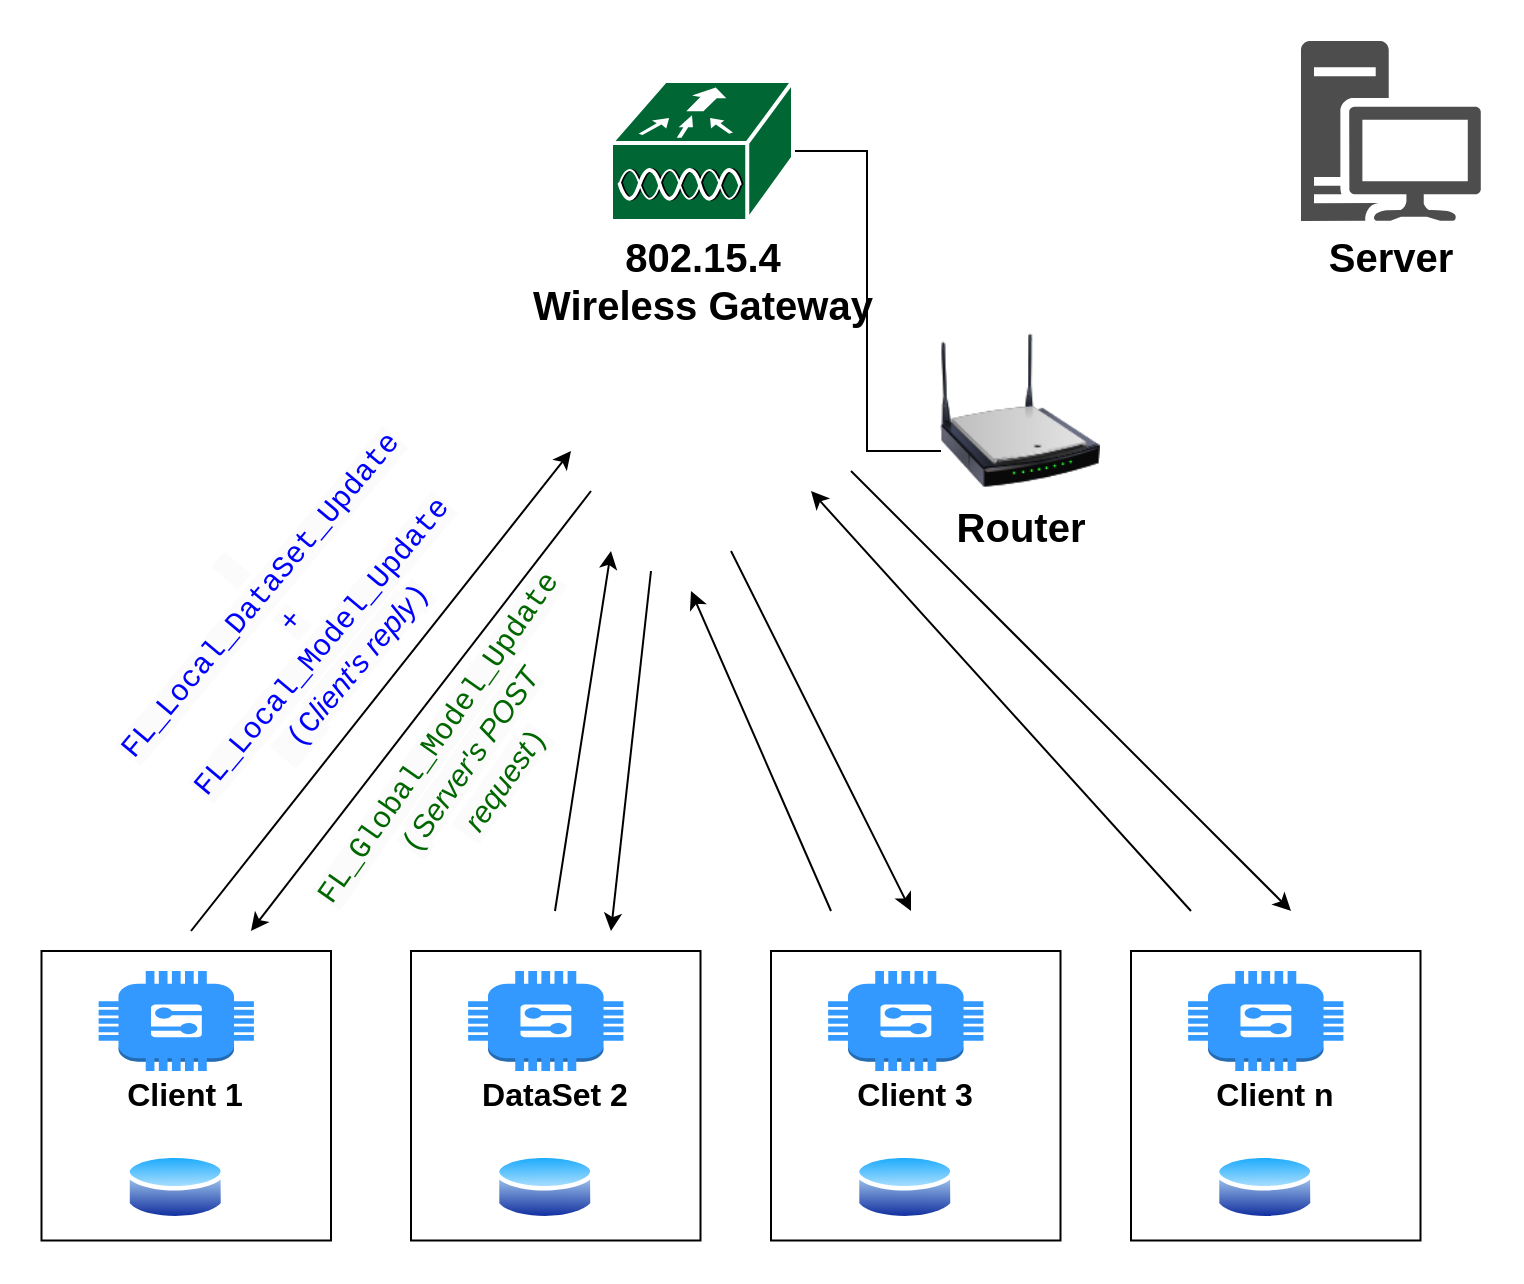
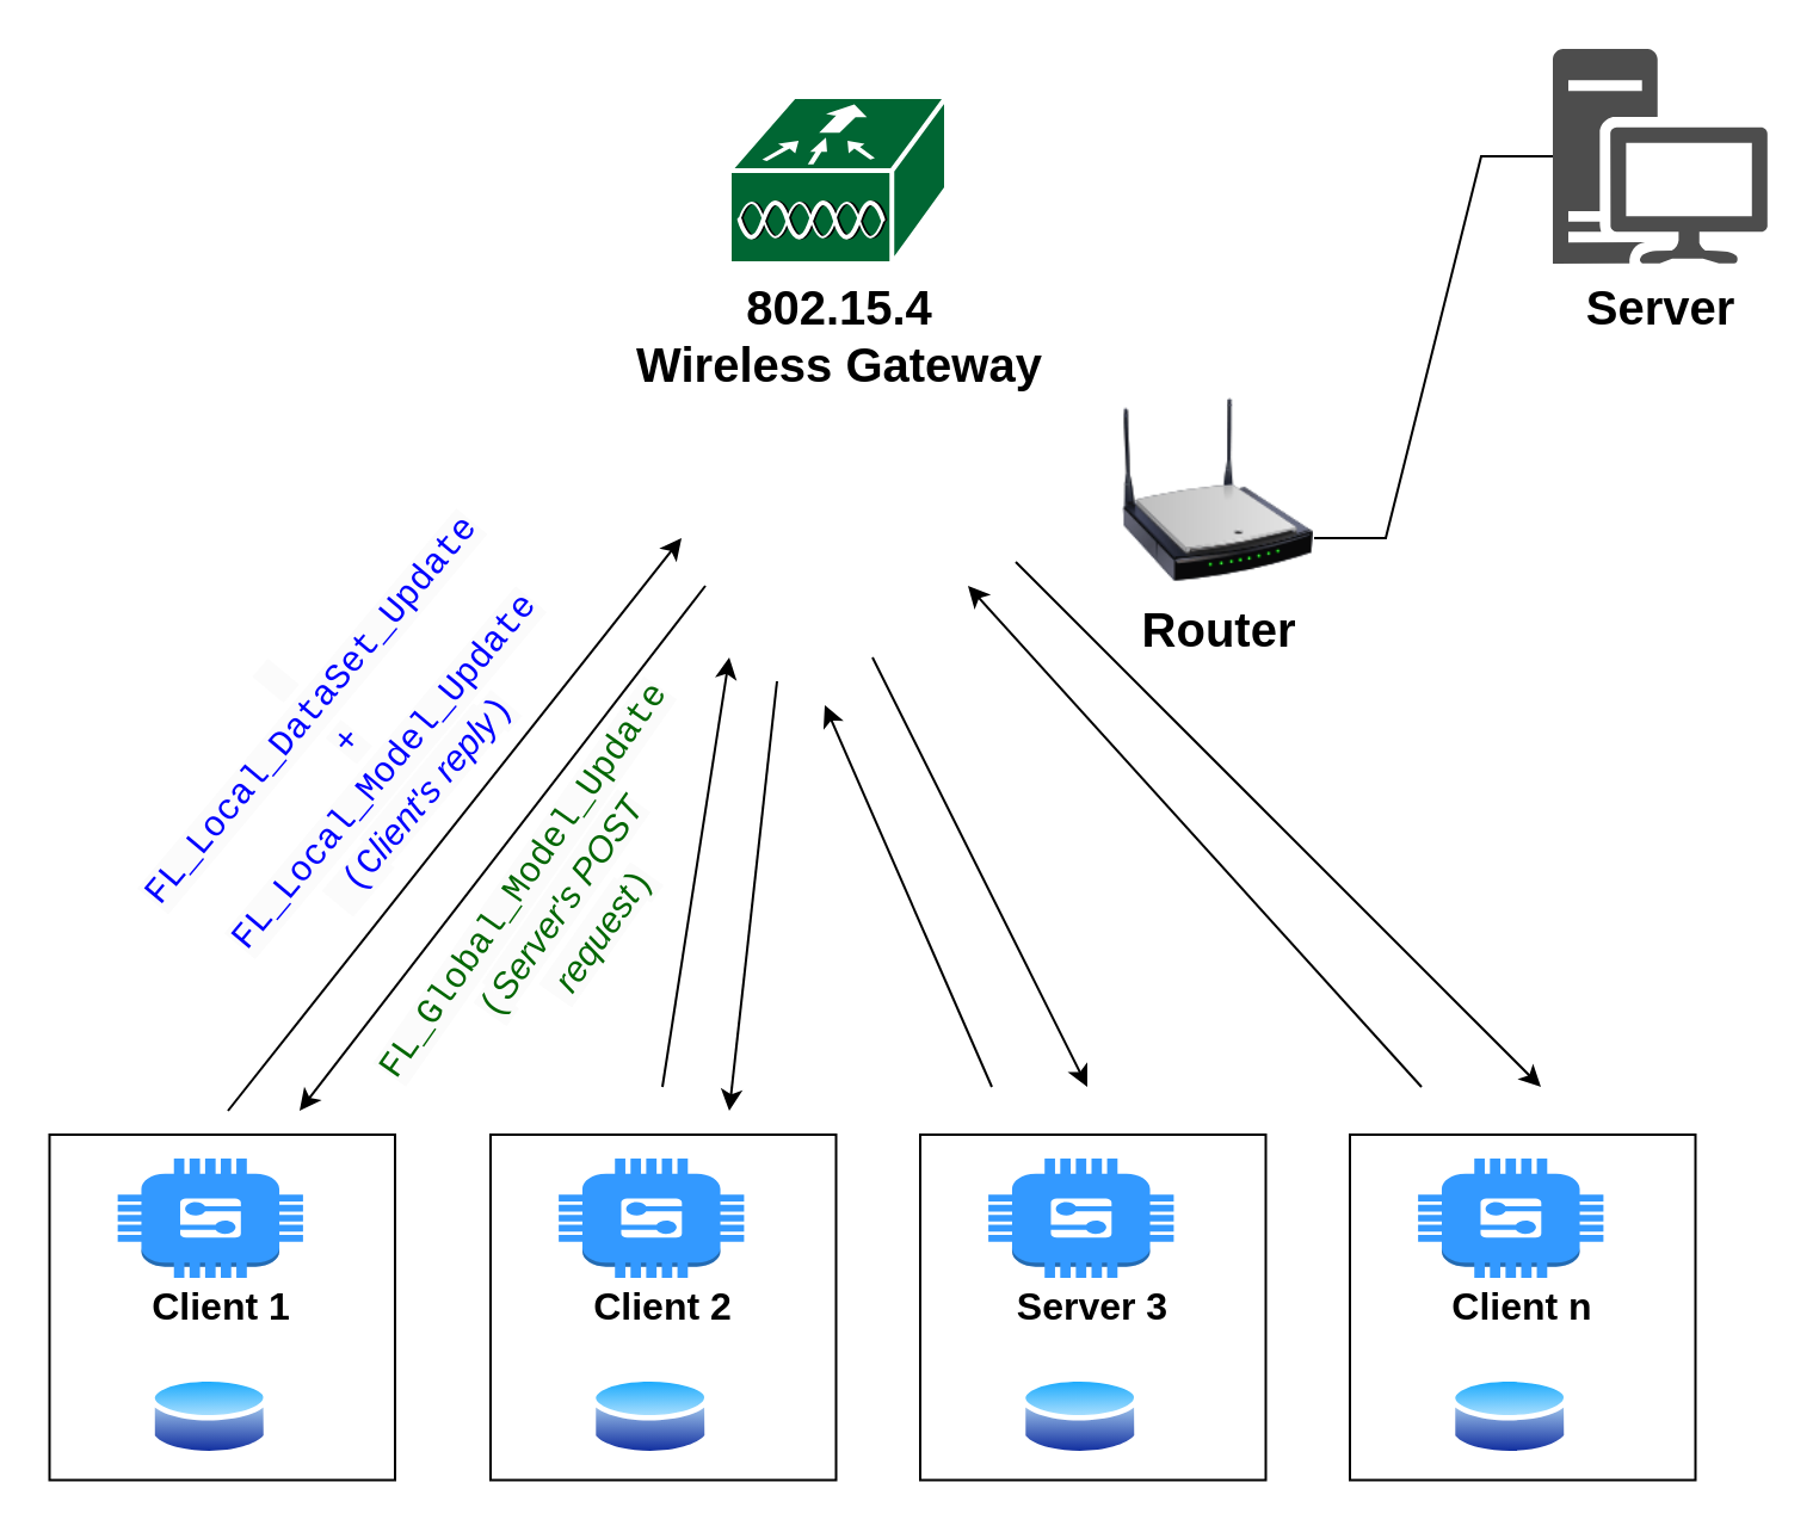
  <mxCell id="0" />
  <mxCell id="1" parent="0" />
  <mxCell id="2" value="&lt;font size=&quot;1&quot; style=&quot;&quot;&gt;&lt;b style=&quot;font-size: 20px;&quot;&gt;Server&lt;/b&gt;&lt;/font&gt;" style="sketch=0;aspect=fixed;pointerEvents=1;shadow=0;dashed=0;html=1;strokeColor=none;labelPosition=center;verticalLabelPosition=bottom;verticalAlign=top;align=center;fillColor=#4D4D4D;shape=mxgraph.mscae.enterprise.workstation_client" vertex="1" parent="1"><mxGeometry x="650" y="20" width="90" height="90" as="geometry" /></mxCell>
  <mxCell id="3" value="" style="endArrow=classic;html=1;rounded=0;" edge="1" parent="1"><mxGeometry width="50" height="50" relative="1" as="geometry"><mxPoint x="277" y="455" as="sourcePoint" /><mxPoint x="305" y="275" as="targetPoint" /><Array as="points" /></mxGeometry></mxCell>
  <mxCell id="4" value="" style="endArrow=classic;html=1;rounded=0;" edge="1" parent="1"><mxGeometry width="50" height="50" relative="1" as="geometry"><mxPoint x="95" y="465" as="sourcePoint" /><mxPoint x="285" y="225" as="targetPoint" /></mxGeometry></mxCell>
  <mxCell id="5" value="" style="endArrow=classic;html=1;rounded=0;" edge="1" parent="1"><mxGeometry width="50" height="50" relative="1" as="geometry"><mxPoint x="415" y="455" as="sourcePoint" /><mxPoint x="345" y="295" as="targetPoint" /></mxGeometry></mxCell>
  <mxCell id="6" value="" style="endArrow=classic;html=1;rounded=0;" edge="1" parent="1"><mxGeometry width="50" height="50" relative="1" as="geometry"><mxPoint x="595" y="455" as="sourcePoint" /><mxPoint x="405" y="245" as="targetPoint" /></mxGeometry></mxCell>
  <mxCell id="7" value="&lt;font style=&quot;font-size: 15px;&quot;&gt;&lt;font style=&quot;border-color: var(--border-color); color: rgb(0, 0, 255); font-style: normal; font-variant-ligatures: normal; font-variant-caps: normal; font-weight: 400; letter-spacing: normal; orphans: 2; text-align: center; text-indent: 0px; text-transform: none; widows: 2; word-spacing: 0px; -webkit-text-stroke-width: 0px; background-color: rgb(251, 251, 251); text-decoration-thickness: initial; text-decoration-style: initial; text-decoration-color: initial; font-size: 15px;&quot; face=&quot;Courier New&quot;&gt;&amp;nbsp; FL_Local_DataSet_Update +&lt;br&gt;FL_Local_Model_Update&lt;br&gt;&amp;nbsp;(C&lt;/font&gt;&lt;i style=&quot;border-color: var(--border-color); color: rgb(0, 0, 255); font-family: Helvetica; font-variant-ligatures: normal; font-variant-caps: normal; font-weight: 400; letter-spacing: normal; orphans: 2; text-align: center; text-indent: 0px; text-transform: none; widows: 2; word-spacing: 0px; -webkit-text-stroke-width: 0px; background-color: rgb(251, 251, 251); text-decoration-thickness: initial; text-decoration-style: initial; text-decoration-color: initial;&quot;&gt;lient's reply&lt;/i&gt;&lt;font style=&quot;border-color: var(--border-color); color: rgb(0, 0, 255); font-style: normal; font-variant-ligatures: normal; font-variant-caps: normal; font-weight: 400; letter-spacing: normal; orphans: 2; text-align: center; text-indent: 0px; text-transform: none; widows: 2; word-spacing: 0px; -webkit-text-stroke-width: 0px; background-color: rgb(251, 251, 251); text-decoration-thickness: initial; text-decoration-style: initial; text-decoration-color: initial; font-size: 15px;&quot; face=&quot;Courier New&quot;&gt;)&lt;/font&gt;&lt;/font&gt;" style="text;strokeColor=none;align=center;fillColor=none;html=1;verticalAlign=middle;whiteSpace=wrap;rounded=0;rotation=-50;" vertex="1" parent="1"><mxGeometry x="115" y="295" width="60" height="30" as="geometry" /></mxCell>
  <mxCell id="8" value="" style="endArrow=classic;html=1;rounded=0;" edge="1" parent="1"><mxGeometry width="50" height="50" relative="1" as="geometry"><mxPoint x="295" y="245" as="sourcePoint" /><mxPoint x="125" y="465" as="targetPoint" /></mxGeometry></mxCell>
  <mxCell id="9" value="" style="endArrow=classic;html=1;rounded=0;" edge="1" parent="1"><mxGeometry width="50" height="50" relative="1" as="geometry"><mxPoint x="325" y="285" as="sourcePoint" /><mxPoint x="305" y="465" as="targetPoint" /><Array as="points" /></mxGeometry></mxCell>
  <mxCell id="10" value="" style="endArrow=classic;html=1;rounded=0;" edge="1" parent="1"><mxGeometry width="50" height="50" relative="1" as="geometry"><mxPoint x="365" y="275" as="sourcePoint" /><mxPoint x="455" y="455" as="targetPoint" /></mxGeometry></mxCell>
  <mxCell id="11" value="&lt;font style=&quot;font-size: 15px;&quot; color=&quot;#006600&quot;&gt;&lt;font style=&quot;border-color: var(--border-color); font-size: 15px; font-style: normal; font-variant-ligatures: normal; font-variant-caps: normal; font-weight: 400; letter-spacing: normal; orphans: 2; text-align: center; text-indent: 0px; text-transform: none; widows: 2; word-spacing: 0px; -webkit-text-stroke-width: 0px; background-color: rgb(251, 251, 251); text-decoration-thickness: initial; text-decoration-style: initial; text-decoration-color: initial;&quot; face=&quot;Courier New&quot;&gt;FL_Global_Model_Update (&lt;/font&gt;&lt;span style=&quot;border-color: var(--border-color); font-family: Helvetica; font-variant-ligatures: normal; font-variant-caps: normal; font-weight: 400; letter-spacing: normal; orphans: 2; text-align: center; text-indent: 0px; text-transform: none; widows: 2; word-spacing: 0px; -webkit-text-stroke-width: 0px; background-color: rgb(251, 251, 251); text-decoration-thickness: initial; text-decoration-style: initial; text-decoration-color: initial;&quot;&gt;&lt;i&gt;Server's POST&lt;br&gt;&amp;nbsp;request&lt;/i&gt;&lt;/span&gt;&lt;font style=&quot;border-color: var(--border-color); font-size: 15px; font-style: normal; font-variant-ligatures: normal; font-variant-caps: normal; font-weight: 400; letter-spacing: normal; orphans: 2; text-align: center; text-indent: 0px; text-transform: none; widows: 2; word-spacing: 0px; -webkit-text-stroke-width: 0px; background-color: rgb(251, 251, 251); text-decoration-thickness: initial; text-decoration-style: initial; text-decoration-color: initial;&quot; face=&quot;Courier New&quot;&gt;)&lt;/font&gt;&lt;/font&gt;" style="text;strokeColor=none;align=center;fillColor=none;html=1;verticalAlign=middle;whiteSpace=wrap;rounded=0;rotation=-55;" vertex="1" parent="1"><mxGeometry x="205" y="365" width="60" height="30" as="geometry" /></mxCell>
  <mxCell id="12" value="" style="endArrow=classic;html=1;rounded=0;" edge="1" parent="1"><mxGeometry width="50" height="50" relative="1" as="geometry"><mxPoint x="425" y="235" as="sourcePoint" /><mxPoint x="645" y="455" as="targetPoint" /></mxGeometry></mxCell>
  <mxCell id="13" value="" style="group" vertex="1" connectable="0" parent="1"><mxGeometry x="20.25" y="475" width="144.75" height="144.75" as="geometry" /></mxCell>
  <mxCell id="14" value="&lt;h2 style=&quot;text-align: justify; line-height: 300%; font-size: 16px;&quot;&gt;&lt;span style=&quot;background-color: initial; font-size: 16px;&quot;&gt;&lt;font color=&quot;#000000&quot;&gt;Client 1&lt;/font&gt;&lt;/span&gt;&lt;/h2&gt;" style="whiteSpace=wrap;html=1;aspect=fixed;fontFamily=Helvetica;fontColor=#006600;fillColor=none;fontSize=16;fontStyle=1" vertex="1" parent="13"><mxGeometry width="144.75" height="144.75" as="geometry" /></mxCell>
  <mxCell id="15" value="" style="outlineConnect=0;dashed=0;verticalLabelPosition=bottom;verticalAlign=top;align=center;html=1;shape=mxgraph.aws3.generic;fillColor=#3399FF;gradientColor=none;" vertex="1" parent="13"><mxGeometry x="28.57" y="10" width="77.63" height="50" as="geometry" /></mxCell>
  <mxCell id="16" value="" style="aspect=fixed;perimeter=ellipsePerimeter;html=1;align=center;shadow=0;dashed=0;spacingTop=3;image;image=img/lib/active_directory/database.svg;fontFamily=Helvetica;fontColor=#006600;fillColor=none;" vertex="1" parent="13"><mxGeometry x="42.38" y="100" width="50" height="37" as="geometry" /></mxCell>
  <mxCell id="17" value="" style="group" vertex="1" connectable="0" parent="1"><mxGeometry x="205" y="475" width="144.75" height="144.75" as="geometry" /></mxCell>
- <mxCell id="18" value="&lt;h2 style=&quot;text-align: justify; line-height: 300%; font-size: 16px;&quot;&gt;&lt;span style=&quot;background-color: initial; font-size: 16px;&quot;&gt;&lt;font color=&quot;#000000&quot;&gt;DataSet 2&lt;/font&gt;&lt;/span&gt;&lt;/h2&gt;" style="whiteSpace=wrap;html=1;aspect=fixed;fontFamily=Helvetica;fontColor=#006600;fillColor=none;fontSize=16;fontStyle=1" vertex="1" parent="17"><mxGeometry width="144.75" height="144.75" as="geometry" /></mxCell>
+ <mxCell id="18" value="&lt;h2 style=&quot;text-align: justify; line-height: 300%; font-size: 16px;&quot;&gt;&lt;span style=&quot;background-color: initial; font-size: 16px;&quot;&gt;&lt;font color=&quot;#000000&quot;&gt;Client 2&lt;/font&gt;&lt;/span&gt;&lt;/h2&gt;" style="whiteSpace=wrap;html=1;aspect=fixed;fontFamily=Helvetica;fontColor=#006600;fillColor=none;fontSize=16;fontStyle=1" vertex="1" parent="17"><mxGeometry width="144.75" height="144.75" as="geometry" /></mxCell>
  <mxCell id="19" value="" style="outlineConnect=0;dashed=0;verticalLabelPosition=bottom;verticalAlign=top;align=center;html=1;shape=mxgraph.aws3.generic;fillColor=#3399FF;gradientColor=none;" vertex="1" parent="17"><mxGeometry x="28.57" y="10" width="77.63" height="50" as="geometry" /></mxCell>
  <mxCell id="20" value="" style="aspect=fixed;perimeter=ellipsePerimeter;html=1;align=center;shadow=0;dashed=0;spacingTop=3;image;image=img/lib/active_directory/database.svg;fontFamily=Helvetica;fontColor=#006600;fillColor=none;" vertex="1" parent="17"><mxGeometry x="42.38" y="100" width="50" height="37" as="geometry" /></mxCell>
  <mxCell id="21" value="" style="group" vertex="1" connectable="0" parent="1"><mxGeometry x="385" y="475" width="144.75" height="144.75" as="geometry" /></mxCell>
- <mxCell id="22" value="&lt;h2 style=&quot;text-align: justify; line-height: 300%; font-size: 16px;&quot;&gt;&lt;span style=&quot;background-color: initial; font-size: 16px;&quot;&gt;&lt;font color=&quot;#000000&quot;&gt;Client 3&lt;/font&gt;&lt;/span&gt;&lt;/h2&gt;" style="whiteSpace=wrap;html=1;aspect=fixed;fontFamily=Helvetica;fontColor=#006600;fillColor=none;fontSize=16;fontStyle=1" vertex="1" parent="21"><mxGeometry width="144.75" height="144.75" as="geometry" /></mxCell>
+ <mxCell id="22" value="&lt;h2 style=&quot;text-align: justify; line-height: 300%; font-size: 16px;&quot;&gt;&lt;span style=&quot;background-color: initial; font-size: 16px;&quot;&gt;&lt;font color=&quot;#000000&quot;&gt;Server 3&lt;/font&gt;&lt;/span&gt;&lt;/h2&gt;" style="whiteSpace=wrap;html=1;aspect=fixed;fontFamily=Helvetica;fontColor=#006600;fillColor=none;fontSize=16;fontStyle=1" vertex="1" parent="21"><mxGeometry width="144.75" height="144.75" as="geometry" /></mxCell>
  <mxCell id="23" value="" style="outlineConnect=0;dashed=0;verticalLabelPosition=bottom;verticalAlign=top;align=center;html=1;shape=mxgraph.aws3.generic;fillColor=#3399FF;gradientColor=none;" vertex="1" parent="21"><mxGeometry x="28.57" y="10" width="77.63" height="50" as="geometry" /></mxCell>
  <mxCell id="24" value="" style="aspect=fixed;perimeter=ellipsePerimeter;html=1;align=center;shadow=0;dashed=0;spacingTop=3;image;image=img/lib/active_directory/database.svg;fontFamily=Helvetica;fontColor=#006600;fillColor=none;" vertex="1" parent="21"><mxGeometry x="42.38" y="100" width="50" height="37" as="geometry" /></mxCell>
  <mxCell id="25" value="" style="group" vertex="1" connectable="0" parent="1"><mxGeometry x="565" y="475" width="144.75" height="144.75" as="geometry" /></mxCell>
  <mxCell id="26" value="&lt;h2 style=&quot;text-align: justify; line-height: 300%; font-size: 16px;&quot;&gt;&lt;span style=&quot;background-color: initial; font-size: 16px;&quot;&gt;&lt;font color=&quot;#000000&quot;&gt;Client n&lt;/font&gt;&lt;/span&gt;&lt;/h2&gt;" style="whiteSpace=wrap;html=1;aspect=fixed;fontFamily=Helvetica;fontColor=#006600;fillColor=none;fontSize=16;fontStyle=1" vertex="1" parent="25"><mxGeometry width="144.75" height="144.75" as="geometry" /></mxCell>
  <mxCell id="27" value="" style="outlineConnect=0;dashed=0;verticalLabelPosition=bottom;verticalAlign=top;align=center;html=1;shape=mxgraph.aws3.generic;fillColor=#3399FF;gradientColor=none;" vertex="1" parent="25"><mxGeometry x="28.57" y="10" width="77.63" height="50" as="geometry" /></mxCell>
  <mxCell id="28" value="" style="aspect=fixed;perimeter=ellipsePerimeter;html=1;align=center;shadow=0;dashed=0;spacingTop=3;image;image=img/lib/active_directory/database.svg;fontFamily=Helvetica;fontColor=#006600;fillColor=none;" vertex="1" parent="25"><mxGeometry x="42.38" y="100" width="50" height="37" as="geometry" /></mxCell>
- <mxCell id="29" style="edgeStyle=orthogonalEdgeStyle;rounded=0;orthogonalLoop=1;jettySize=auto;html=1;exitX=1;exitY=0.5;exitDx=0;exitDy=0;exitPerimeter=0;fontFamily=Helvetica;fontSize=16;fontColor=#000000;entryX=0;entryY=0.75;entryDx=0;entryDy=0;strokeColor=default;endArrow=none;endFill=0;" edge="1" parent="1" source="30" target="32"><mxGeometry relative="1" as="geometry"><mxPoint x="455" y="225" as="targetPoint" /></mxGeometry></mxCell>
  <mxCell id="30" value="&lt;b style=&quot;border-color: var(--border-color); font-size: 20px;&quot;&gt;802.15.4&lt;br style=&quot;border-color: var(--border-color);&quot;&gt;Wireless Gateway&lt;/b&gt;" style="shape=mxgraph.cisco.wireless.wlan_controller;html=1;pointerEvents=1;dashed=0;fillColor=#006633;strokeColor=#ffffff;strokeWidth=2;verticalLabelPosition=bottom;verticalAlign=top;align=center;outlineConnect=0;fontFamily=Helvetica;fontSize=16;fontColor=#000000;" vertex="1" parent="1"><mxGeometry x="305" y="40" width="91" height="70" as="geometry" /></mxCell>
+ <mxCell id="31" style="edgeStyle=entityRelationEdgeStyle;rounded=0;orthogonalLoop=1;jettySize=auto;html=1;exitX=1;exitY=0.75;exitDx=0;exitDy=0;entryX=0;entryY=0.5;entryDx=0;entryDy=0;entryPerimeter=0;strokeColor=default;fontFamily=Helvetica;fontSize=20;fontColor=#000000;endArrow=none;endFill=0;" edge="1" parent="1" source="32" target="2"><mxGeometry relative="1" as="geometry" /></mxCell>
  <mxCell id="32" value="&lt;b&gt;&lt;font style=&quot;font-size: 20px;&quot;&gt;Router&lt;/font&gt;&lt;/b&gt;" style="image;html=1;image=img/lib/clip_art/networking/Wireless_Router_N_128x128.png;strokeColor=#0000FF;fontFamily=Helvetica;fontSize=16;fontColor=#000000;fillColor=#006633;" vertex="1" parent="1"><mxGeometry x="470" y="165" width="80" height="80" as="geometry" /></mxCell>
